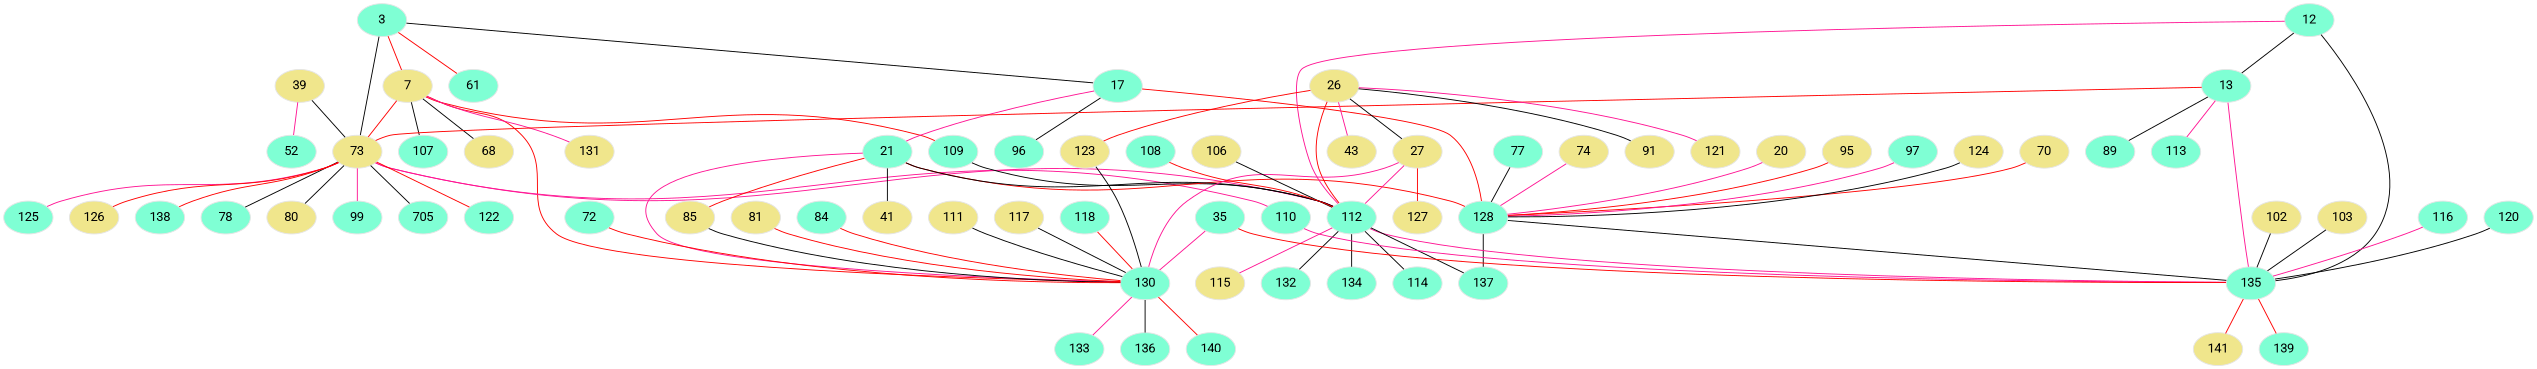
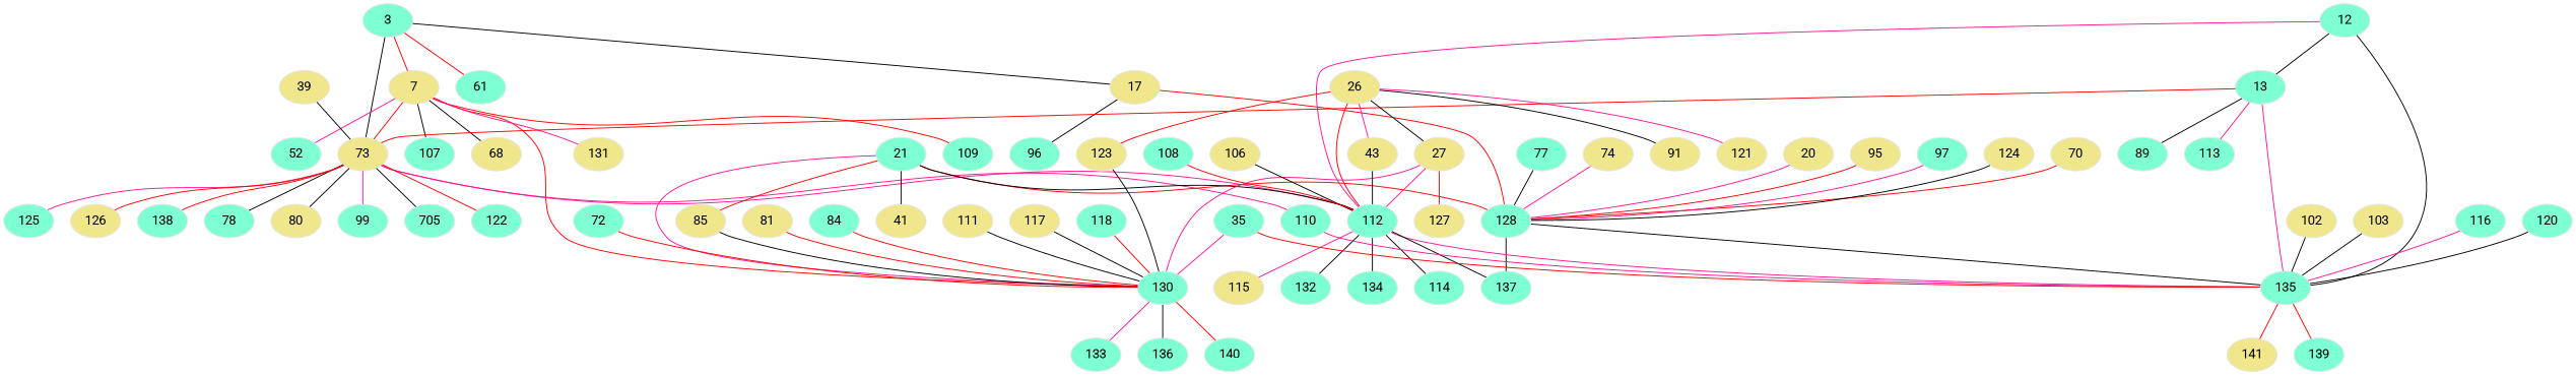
  graph {
    fontname=Roboto
    node [color=gray90 fillcolor=aquamarine fontname=Roboto style=filled]
    edge [color=black fontname=Roboto]
    3 [super="+1"]
    7 [fillcolor=khaki super="+2"]
-   17 [super="+16"]
+   17 [fillcolor=khaki super="+16"]
    61
    73 [fillcolor=khaki super="+37+71+6+38"]
    52
    68 [fillcolor=khaki]
    107
    109 [super="+66"]
    130 [super="+34+50+58+63+67+33"]
    131 [fillcolor=khaki]
    21 [super="+18"]
    96
    128 [super="+20+44+51+57+59+60+69"]
    112 [super="+49+48+40+36+47+54+75+76+88+92+100+101"]
    78
    80 [fillcolor=khaki]
    99
    n19 [label=705]
    110 [super="+98"]
    122
    125
    126 [fillcolor=khaki]
    138
    133 [super="+55"]
    136 [super="+82"]
    140 [super="+129"]
    12 [super="+8"]
    13 [super="+9"]
    135 [super="+14+56+86+87+93"]
    89
    113
    114 [super="+74"]
    115 [fillcolor=khaki]
    132
    134
    137
    139 [super="+119"]
    141 [fillcolor=khaki super="+104"]
    41 [fillcolor=khaki]
    85 [fillcolor=khaki]
    26 [fillcolor=khaki super="+23"]
    27 [fillcolor=khaki super="+22"]
    43 [fillcolor=khaki]
    91 [fillcolor=khaki]
    121 [fillcolor=khaki]
    123 [fillcolor=khaki]
    127 [fillcolor=khaki]
    35 [super="+31"]
    39 [fillcolor=khaki]
    70 [fillcolor=khaki]
    72
    77
    n54 [fillcolor=khaki label=74 super="+62"]
    81 [fillcolor=khaki]
    84
    n57 [fillcolor=khaki label=20]
    95 [fillcolor=khaki super="+53"]
    97
    102 [fillcolor=khaki]
    103 [fillcolor=khaki]
    106 [fillcolor=khaki]
    108 [super="+83+94"]
    111 [fillcolor=khaki]
    116
    117 [fillcolor=khaki]
    118
    120
    124 [fillcolor=khaki]
    3 -- 7 [color=red weight=4]
    3 -- 17
    3 -- 61 [color=red]
    3 -- 73 [weight=6]
    7 -- 73 [color=red weight=6]
-   39 -- 52 [color=deeppink]
+   7 -- 52 [color=deeppink]
    7 -- 68
    7 -- 107
    7 -- 109 [color=red]
    7 -- 130 [color=red]
    7 -- 131 [color=deeppink]
-   17 -- 21 [color=deeppink weight=4]
    17 -- 96
    17 -- 128 [color=red weight=6]
    73 -- 112 [color=deeppink weight=3]
    73 -- 78
    73 -- 80
    73 -- 99 [color=deeppink]
    73 -- n19
    73 -- 110 [color=deeppink]
    73 -- 122 [color=red]
    73 -- 125 [color=deeppink]
    73 -- 126 [color=red]
    73 -- 138 [color=red]
-   109 -- 112
+   43 -- 112
    130 -- 133 [color=deeppink]
    130 -- 136
    130 -- 140 [color=red]
    21 -- 130 [color=deeppink weight=2]
    21 -- 128 [color=red weight=6]
    21 -- 112
    21 -- 41
    21 -- 85 [color=red]
    128 -- 135
    128 -- 137
    112 -- 135 [color=deeppink]
    112 -- 114
    112 -- 115 [color=deeppink]
    112 -- 132
    112 -- 134
    112 -- 137
    110 -- 135 [color=deeppink]
    12 -- 112 [color=deeppink weight=2]
    12 -- 13 [weight=4]
    12 -- 135 [weight=6]
    13 -- 73 [color=red]
    13 -- 135 [color=deeppink weight=6]
    13 -- 89
    13 -- 113 [color=deeppink]
    135 -- 139 [color=red]
    135 -- 141 [color=red]
    85 -- 130
    26 -- 112 [color=red weight=6]
    26 -- 27 [weight=4]
    26 -- 43 [color=deeppink]
    26 -- 91
    26 -- 121 [color=deeppink]
    26 -- 123 [color=red]
    27 -- 130 [color=deeppink]
    27 -- 112 [color=deeppink weight=6]
    27 -- 127 [color=red]
    123 -- 130
    35 -- 130 [color=deeppink weight=10]
    35 -- 135 [color=red]
    39 -- 73
    70 -- 128 [color=red]
    72 -- 130 [color=red]
    77 -- 128
    n54 -- 128 [color=deeppink]
    81 -- 130 [color=red]
    84 -- 130 [color=red]
    n57 -- 128 [color=deeppink]
    95 -- 128 [color=red]
    97 -- 128 [color=deeppink]
    102 -- 135
    103 -- 135
    106 -- 112
    108 -- 112 [color=red]
    111 -- 130
    116 -- 135 [color=deeppink]
    117 -- 130
    118 -- 130 [color=red]
    120 -- 135
    124 -- 128
  }
